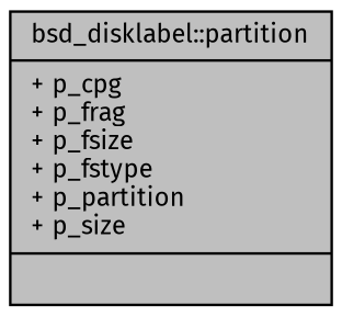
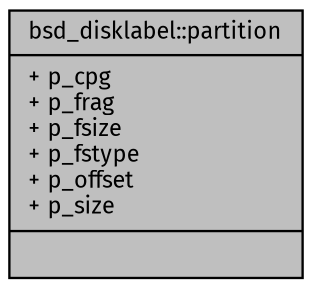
  digraph {
    fontname="Fira Sans"
-   n1 [color=black fillcolor=grey75 fontcolor=black fontname="Fira Sans" fontsize=10 height=0.2 label="{bsd_disklabel::partition\n|+ p_cpg\l+ p_frag\l+ p_fsize\l+ p_fstype\l+ p_partition\l+ p_size\l|}" shape=record style=filled width=0.4]
+   n1 [color=black fillcolor=grey75 fontcolor=black fontname="Fira Sans" fontsize=10 height=0.2 label="{bsd_disklabel::partition\n|+ p_cpg\l+ p_frag\l+ p_fsize\l+ p_fstype\l+ p_offset\l+ p_size\l|}" shape=record style=filled width=0.4]
  }
